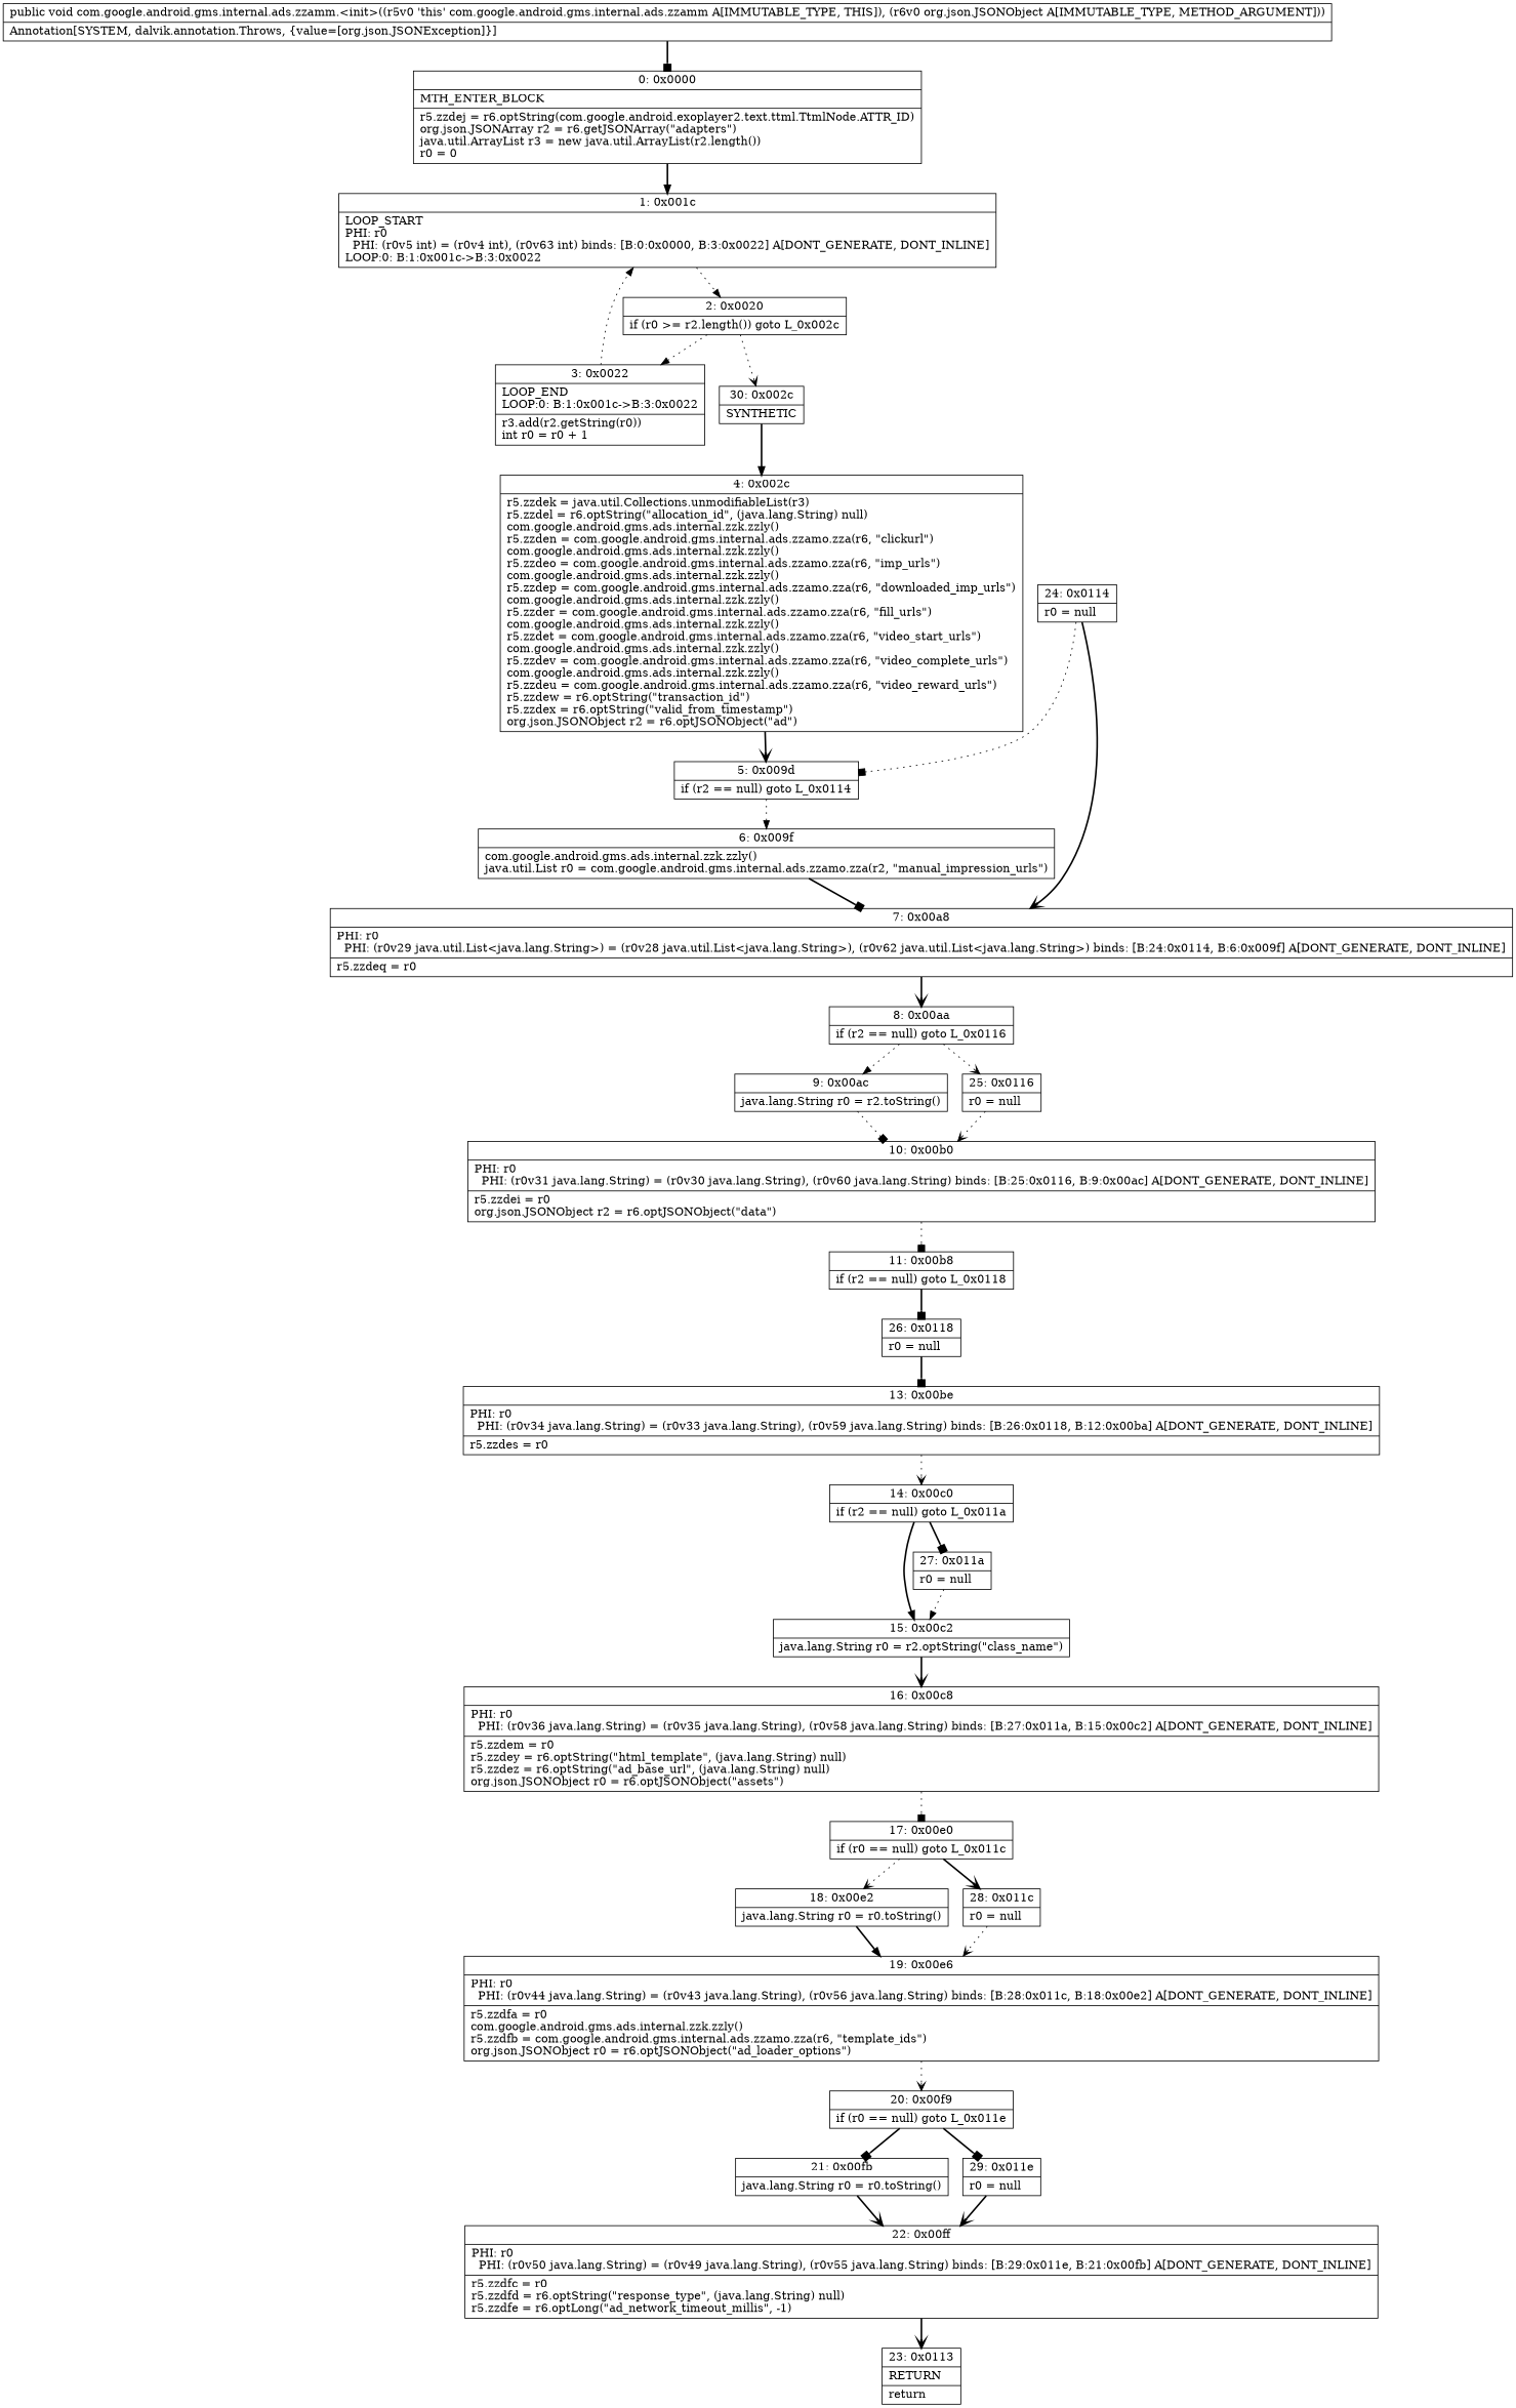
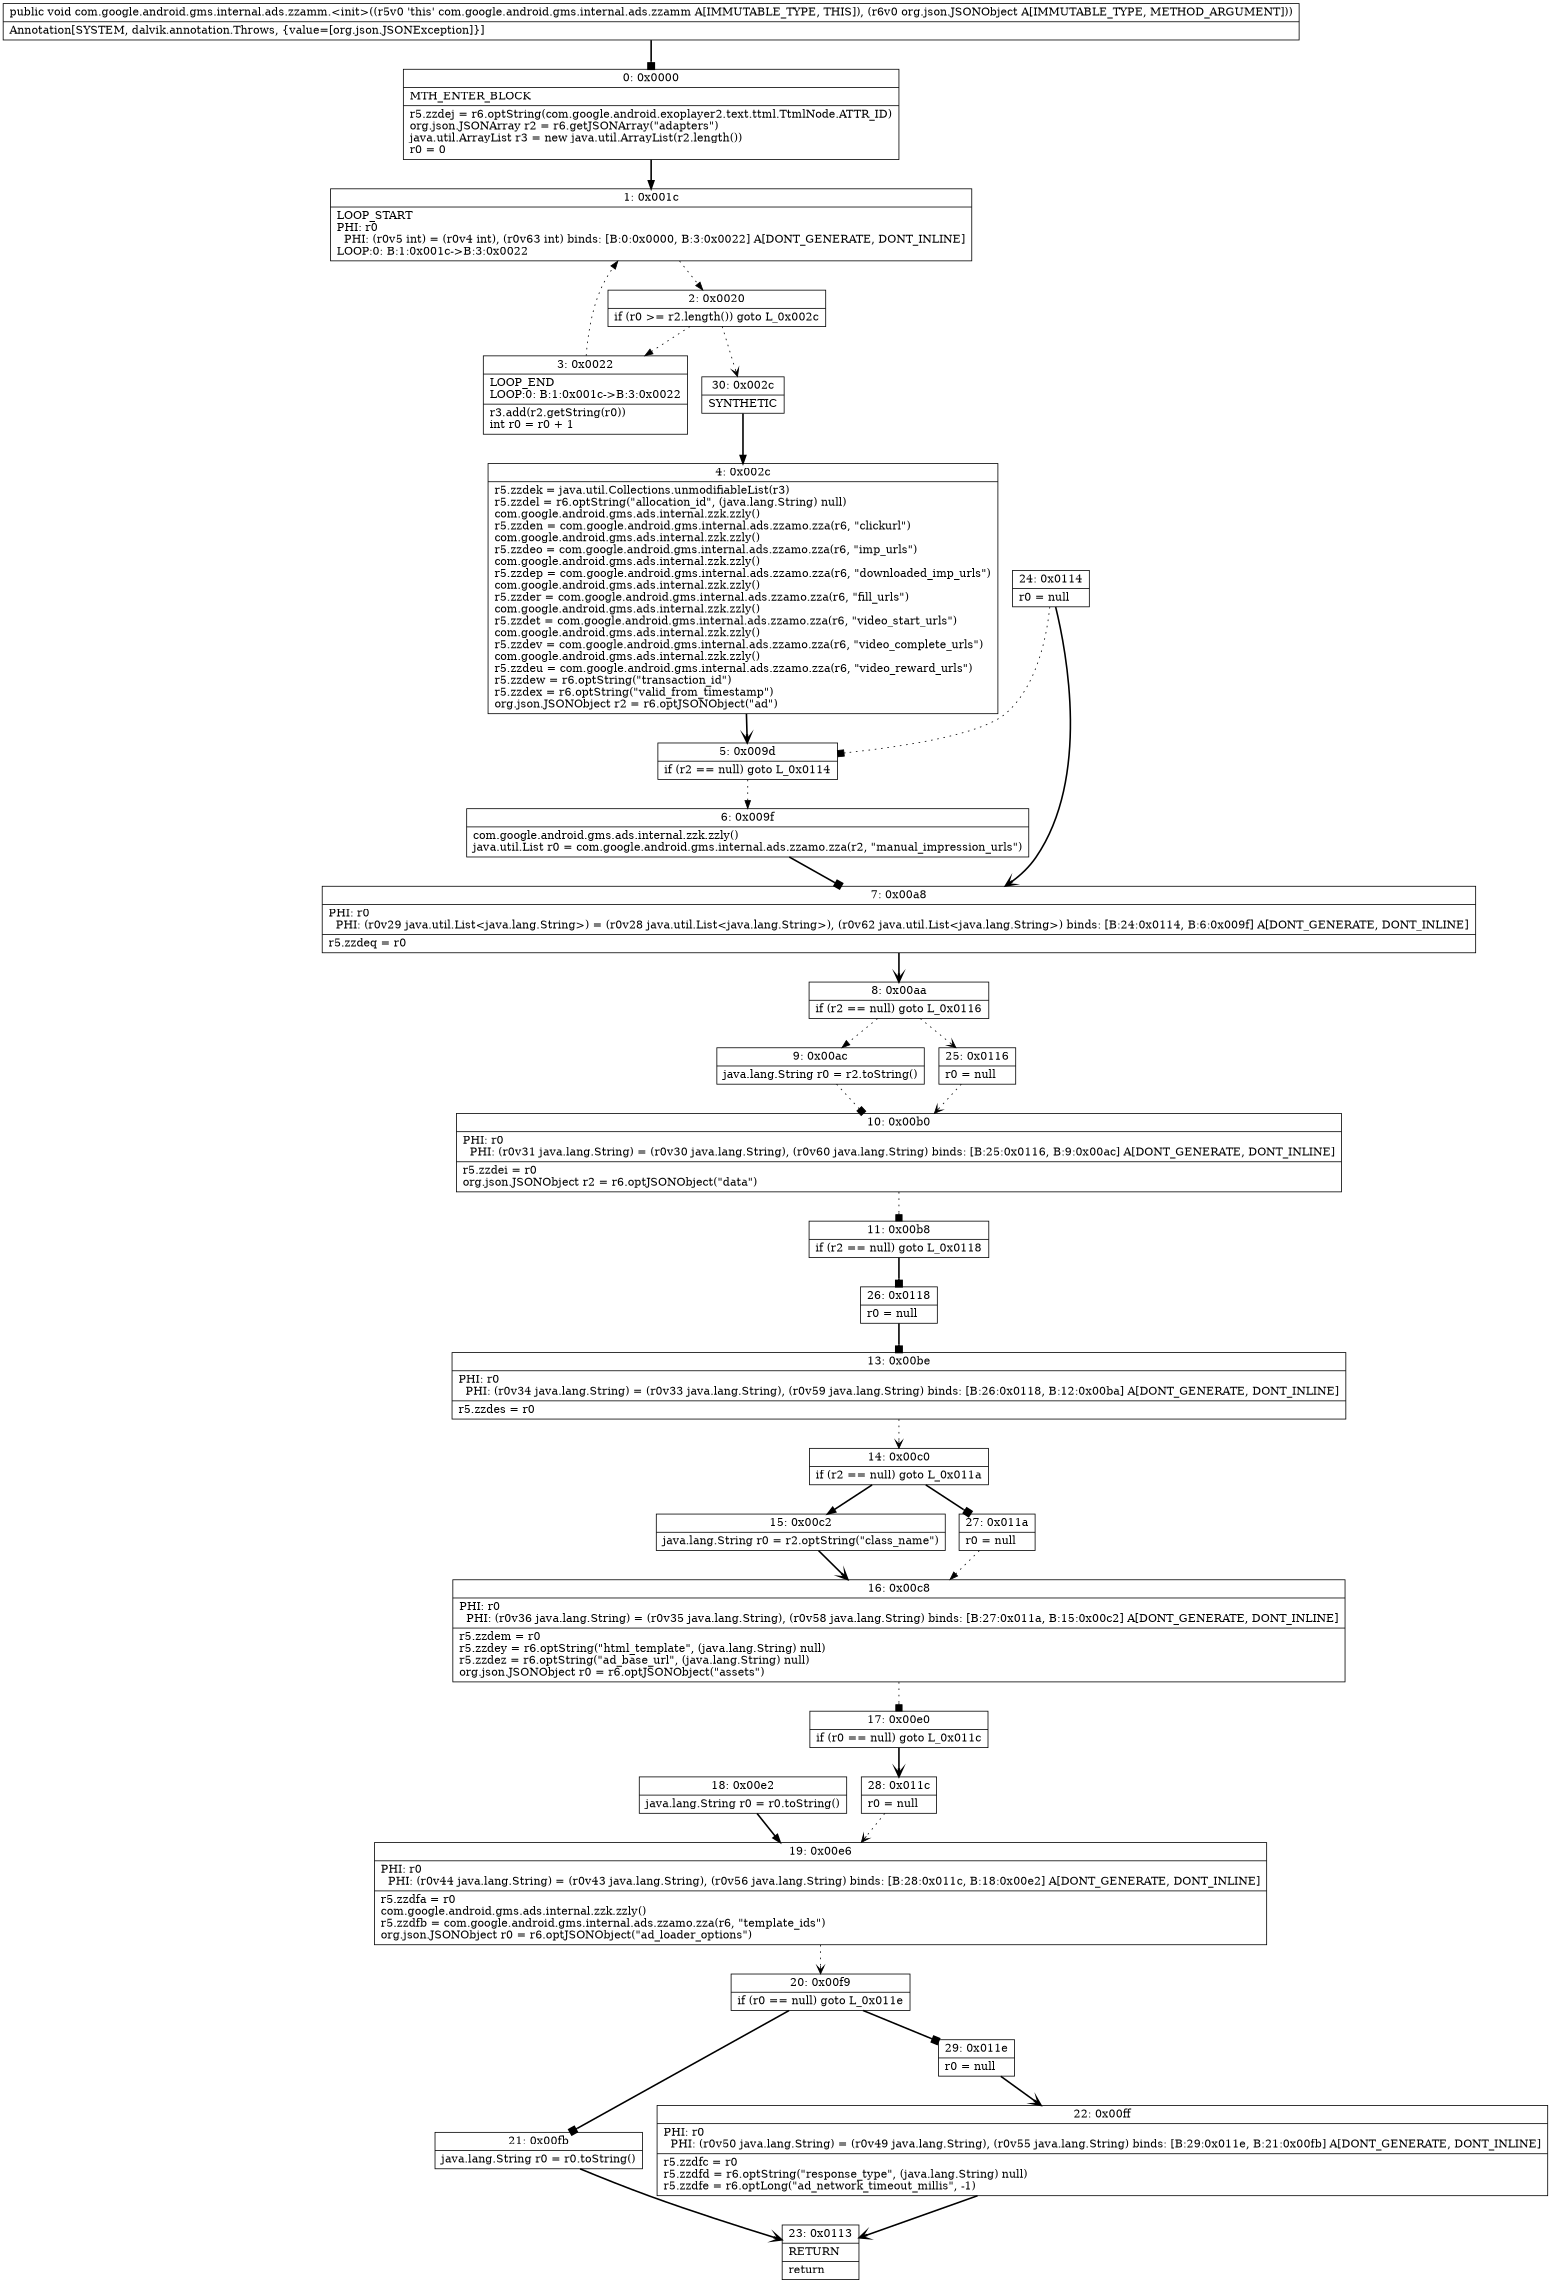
  digraph {
    node [shape=record]
    edge [arrowhead=vee style=bold]
    n1 [label="{0\:\ 0x0000|MTH_ENTER_BLOCK\l|r5.zzdej = r6.optString(com.google.android.exoplayer2.text.ttml.TtmlNode.ATTR_ID)\lorg.json.JSONArray r2 = r6.getJSONArray(\"adapters\")\ljava.util.ArrayList r3 = new java.util.ArrayList(r2.length())\lr0 = 0\l}"]
    n2 [label="{1\:\ 0x001c|LOOP_START\lPHI: r0 \l  PHI: (r0v5 int) = (r0v4 int), (r0v63 int) binds: [B:0:0x0000, B:3:0x0022] A[DONT_GENERATE, DONT_INLINE]\lLOOP:0: B:1:0x001c\-\>B:3:0x0022\l}"]
    n3 [label="{2\:\ 0x0020|if (r0 \>= r2.length()) goto L_0x002c\l}"]
    n4 [label="{3\:\ 0x0022|LOOP_END\lLOOP:0: B:1:0x001c\-\>B:3:0x0022\l|r3.add(r2.getString(r0))\lint r0 = r0 + 1\l}"]
    n5 [label="{30\:\ 0x002c|SYNTHETIC\l}"]
    n6 [label="{4\:\ 0x002c|r5.zzdek = java.util.Collections.unmodifiableList(r3)\lr5.zzdel = r6.optString(\"allocation_id\", (java.lang.String) null)\lcom.google.android.gms.ads.internal.zzk.zzly()\lr5.zzden = com.google.android.gms.internal.ads.zzamo.zza(r6, \"clickurl\")\lcom.google.android.gms.ads.internal.zzk.zzly()\lr5.zzdeo = com.google.android.gms.internal.ads.zzamo.zza(r6, \"imp_urls\")\lcom.google.android.gms.ads.internal.zzk.zzly()\lr5.zzdep = com.google.android.gms.internal.ads.zzamo.zza(r6, \"downloaded_imp_urls\")\lcom.google.android.gms.ads.internal.zzk.zzly()\lr5.zzder = com.google.android.gms.internal.ads.zzamo.zza(r6, \"fill_urls\")\lcom.google.android.gms.ads.internal.zzk.zzly()\lr5.zzdet = com.google.android.gms.internal.ads.zzamo.zza(r6, \"video_start_urls\")\lcom.google.android.gms.ads.internal.zzk.zzly()\lr5.zzdev = com.google.android.gms.internal.ads.zzamo.zza(r6, \"video_complete_urls\")\lcom.google.android.gms.ads.internal.zzk.zzly()\lr5.zzdeu = com.google.android.gms.internal.ads.zzamo.zza(r6, \"video_reward_urls\")\lr5.zzdew = r6.optString(\"transaction_id\")\lr5.zzdex = r6.optString(\"valid_from_timestamp\")\lorg.json.JSONObject r2 = r6.optJSONObject(\"ad\")\l}"]
    n7 [label="{5\:\ 0x009d|if (r2 == null) goto L_0x0114\l}"]
    n8 [label="{6\:\ 0x009f|com.google.android.gms.ads.internal.zzk.zzly()\ljava.util.List r0 = com.google.android.gms.internal.ads.zzamo.zza(r2, \"manual_impression_urls\")\l}"]
    n9 [label="{7\:\ 0x00a8|PHI: r0 \l  PHI: (r0v29 java.util.List\<java.lang.String\>) = (r0v28 java.util.List\<java.lang.String\>), (r0v62 java.util.List\<java.lang.String\>) binds: [B:24:0x0114, B:6:0x009f] A[DONT_GENERATE, DONT_INLINE]\l|r5.zzdeq = r0\l}"]
    n10 [label="{24\:\ 0x0114|r0 = null\l}"]
    n11 [label="{8\:\ 0x00aa|if (r2 == null) goto L_0x0116\l}"]
    n12 [label="{9\:\ 0x00ac|java.lang.String r0 = r2.toString()\l}"]
    n13 [label="{25\:\ 0x0116|r0 = null\l}"]
    n14 [label="{10\:\ 0x00b0|PHI: r0 \l  PHI: (r0v31 java.lang.String) = (r0v30 java.lang.String), (r0v60 java.lang.String) binds: [B:25:0x0116, B:9:0x00ac] A[DONT_GENERATE, DONT_INLINE]\l|r5.zzdei = r0\lorg.json.JSONObject r2 = r6.optJSONObject(\"data\")\l}"]
    n15 [label="{11\:\ 0x00b8|if (r2 == null) goto L_0x0118\l}"]
    n16 [label="{26\:\ 0x0118|r0 = null\l}"]
    n17 [label="{13\:\ 0x00be|PHI: r0 \l  PHI: (r0v34 java.lang.String) = (r0v33 java.lang.String), (r0v59 java.lang.String) binds: [B:26:0x0118, B:12:0x00ba] A[DONT_GENERATE, DONT_INLINE]\l|r5.zzdes = r0\l}"]
    n18 [label="{14\:\ 0x00c0|if (r2 == null) goto L_0x011a\l}"]
    n19 [label="{15\:\ 0x00c2|java.lang.String r0 = r2.optString(\"class_name\")\l}"]
    n20 [label="{27\:\ 0x011a|r0 = null\l}"]
    n21 [label="{16\:\ 0x00c8|PHI: r0 \l  PHI: (r0v36 java.lang.String) = (r0v35 java.lang.String), (r0v58 java.lang.String) binds: [B:27:0x011a, B:15:0x00c2] A[DONT_GENERATE, DONT_INLINE]\l|r5.zzdem = r0\lr5.zzdey = r6.optString(\"html_template\", (java.lang.String) null)\lr5.zzdez = r6.optString(\"ad_base_url\", (java.lang.String) null)\lorg.json.JSONObject r0 = r6.optJSONObject(\"assets\")\l}"]
    n22 [label="{17\:\ 0x00e0|if (r0 == null) goto L_0x011c\l}"]
    n23 [label="{18\:\ 0x00e2|java.lang.String r0 = r0.toString()\l}"]
    n24 [label="{28\:\ 0x011c|r0 = null\l}"]
    n25 [label="{19\:\ 0x00e6|PHI: r0 \l  PHI: (r0v44 java.lang.String) = (r0v43 java.lang.String), (r0v56 java.lang.String) binds: [B:28:0x011c, B:18:0x00e2] A[DONT_GENERATE, DONT_INLINE]\l|r5.zzdfa = r0\lcom.google.android.gms.ads.internal.zzk.zzly()\lr5.zzdfb = com.google.android.gms.internal.ads.zzamo.zza(r6, \"template_ids\")\lorg.json.JSONObject r0 = r6.optJSONObject(\"ad_loader_options\")\l}"]
    n26 [label="{20\:\ 0x00f9|if (r0 == null) goto L_0x011e\l}"]
    n27 [label="{21\:\ 0x00fb|java.lang.String r0 = r0.toString()\l}"]
    n28 [label="{29\:\ 0x011e|r0 = null\l}"]
    n29 [label="{22\:\ 0x00ff|PHI: r0 \l  PHI: (r0v50 java.lang.String) = (r0v49 java.lang.String), (r0v55 java.lang.String) binds: [B:29:0x011e, B:21:0x00fb] A[DONT_GENERATE, DONT_INLINE]\l|r5.zzdfc = r0\lr5.zzdfd = r6.optString(\"response_type\", (java.lang.String) null)\lr5.zzdfe = r6.optLong(\"ad_network_timeout_millis\", \-1)\l}"]
    n30 [label="{23\:\ 0x0113|RETURN\l|return\l}"]
    n31 [label="{public void com.google.android.gms.internal.ads.zzamm.\<init\>((r5v0 'this' com.google.android.gms.internal.ads.zzamm A[IMMUTABLE_TYPE, THIS]), (r6v0 org.json.JSONObject A[IMMUTABLE_TYPE, METHOD_ARGUMENT]))  | Annotation[SYSTEM, dalvik.annotation.Throws, \{value=[org.json.JSONException]\}]\l}"]
    n1 -> n2 [arrowhead=normal]
    n2 -> n3 [arrowhead=normal style=dotted]
    n3 -> n4 [arrowhead=normal style=dotted]
    n3 -> n5 [style=dotted]
    n4 -> n2 [arrowhead=normal style=dotted]
    n5 -> n6 [arrowhead=normal]
    n6 -> n7
    n7 -> n8 [arrowhead=normal style=dotted]
    n8 -> n9 [arrowhead=box]
    n9 -> n11
    n10 -> n7 [arrowhead=box style=dotted]
    n10 -> n9
    n11 -> n12 [arrowhead=normal style=dotted]
    n11 -> n13 [style=dotted]
    n12 -> n14 [arrowhead=box style=dotted]
    n13 -> n14 [style=dotted]
    n14 -> n15 [arrowhead=box style=dotted]
    n15 -> n16 [arrowhead=box]
    n16 -> n17 [arrowhead=box]
    n17 -> n18 [style=dotted]
    n18 -> n19 [arrowhead=normal]
    n18 -> n20 [arrowhead=box]
    n19 -> n21
-   n20 -> n19 [arrowhead=normal style=dotted]
+   n20 -> n21 [arrowhead=normal style=dotted]
    n21 -> n22 [arrowhead=box style=dotted]
-   n22 -> n23 [style=dotted]
    n22 -> n24
    n23 -> n25 [arrowhead=normal]
    n24 -> n25 [style=dotted]
    n25 -> n26 [style=dotted]
    n26 -> n27 [arrowhead=box]
    n26 -> n28 [arrowhead=box]
-   n27 -> n29
+   n27 -> n30
    n28 -> n29
    n29 -> n30
    n31 -> n1 [arrowhead=box]
  }
